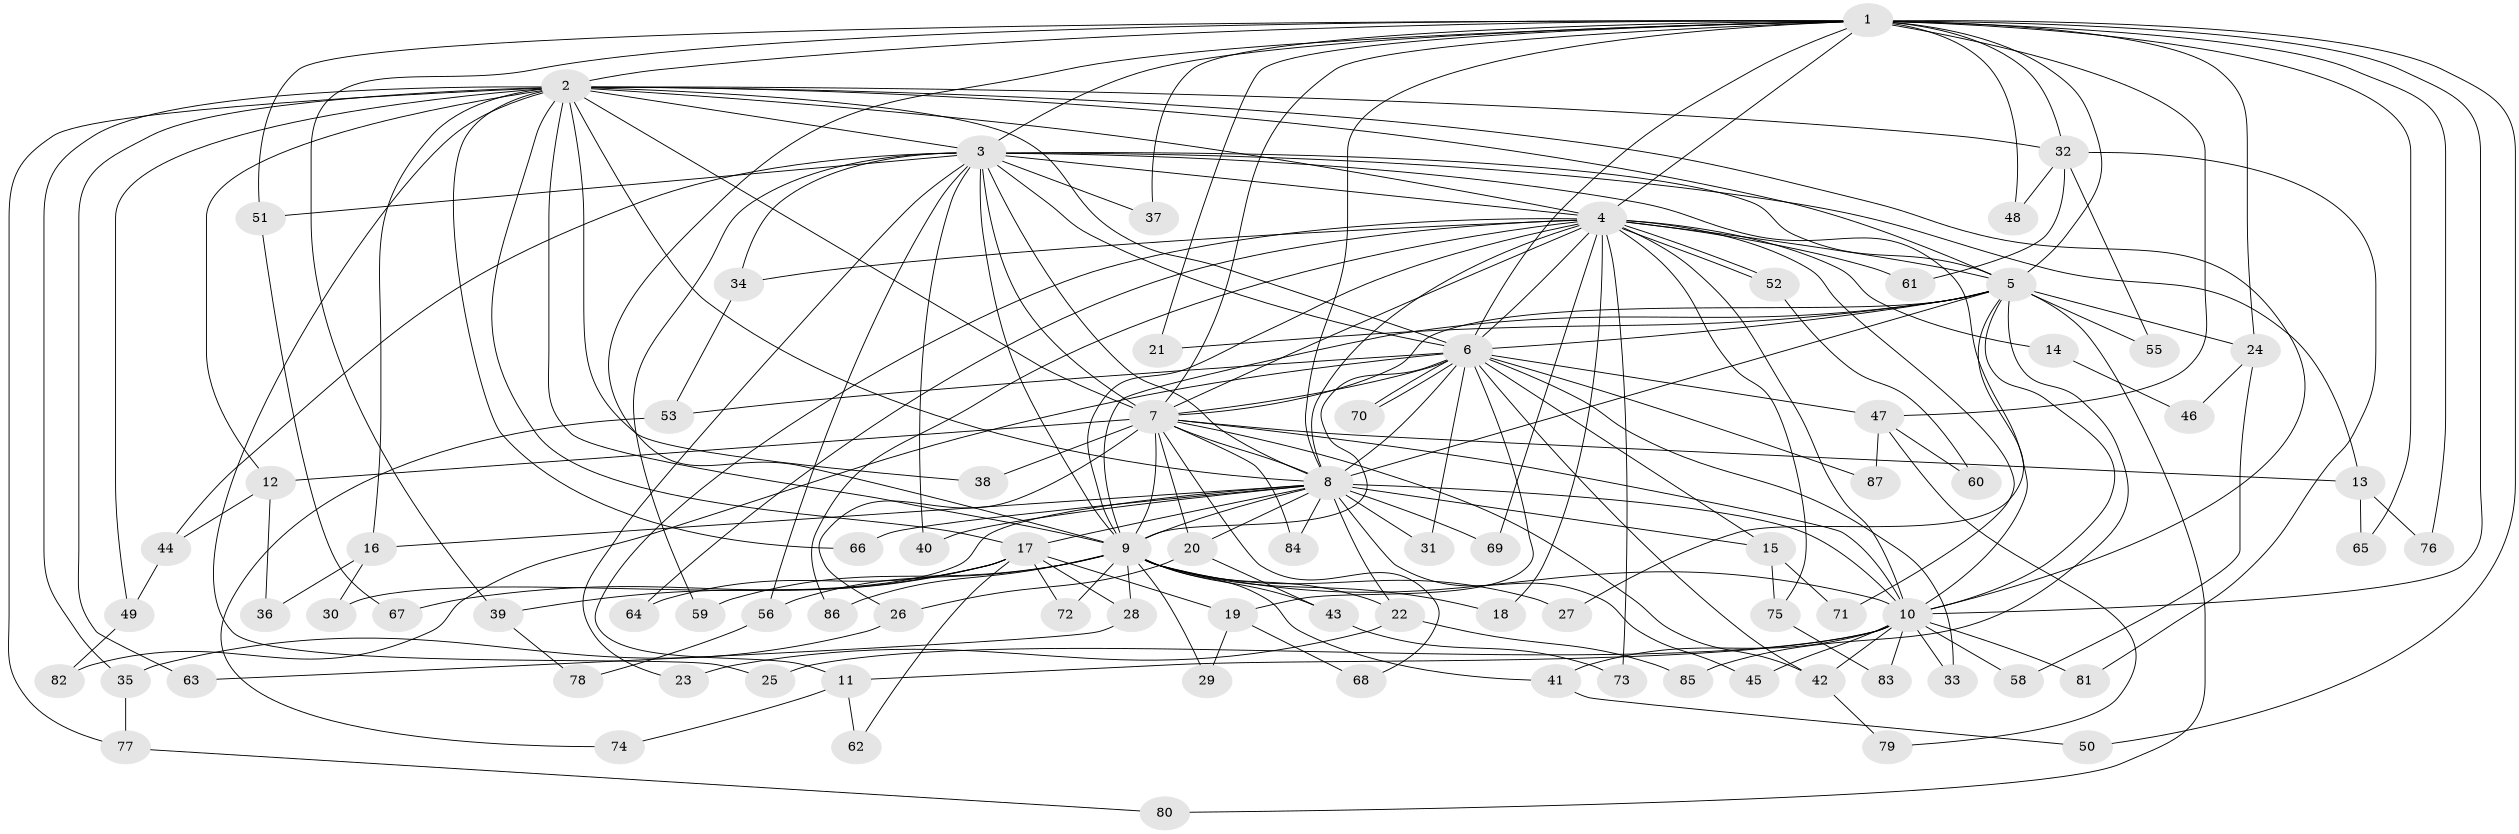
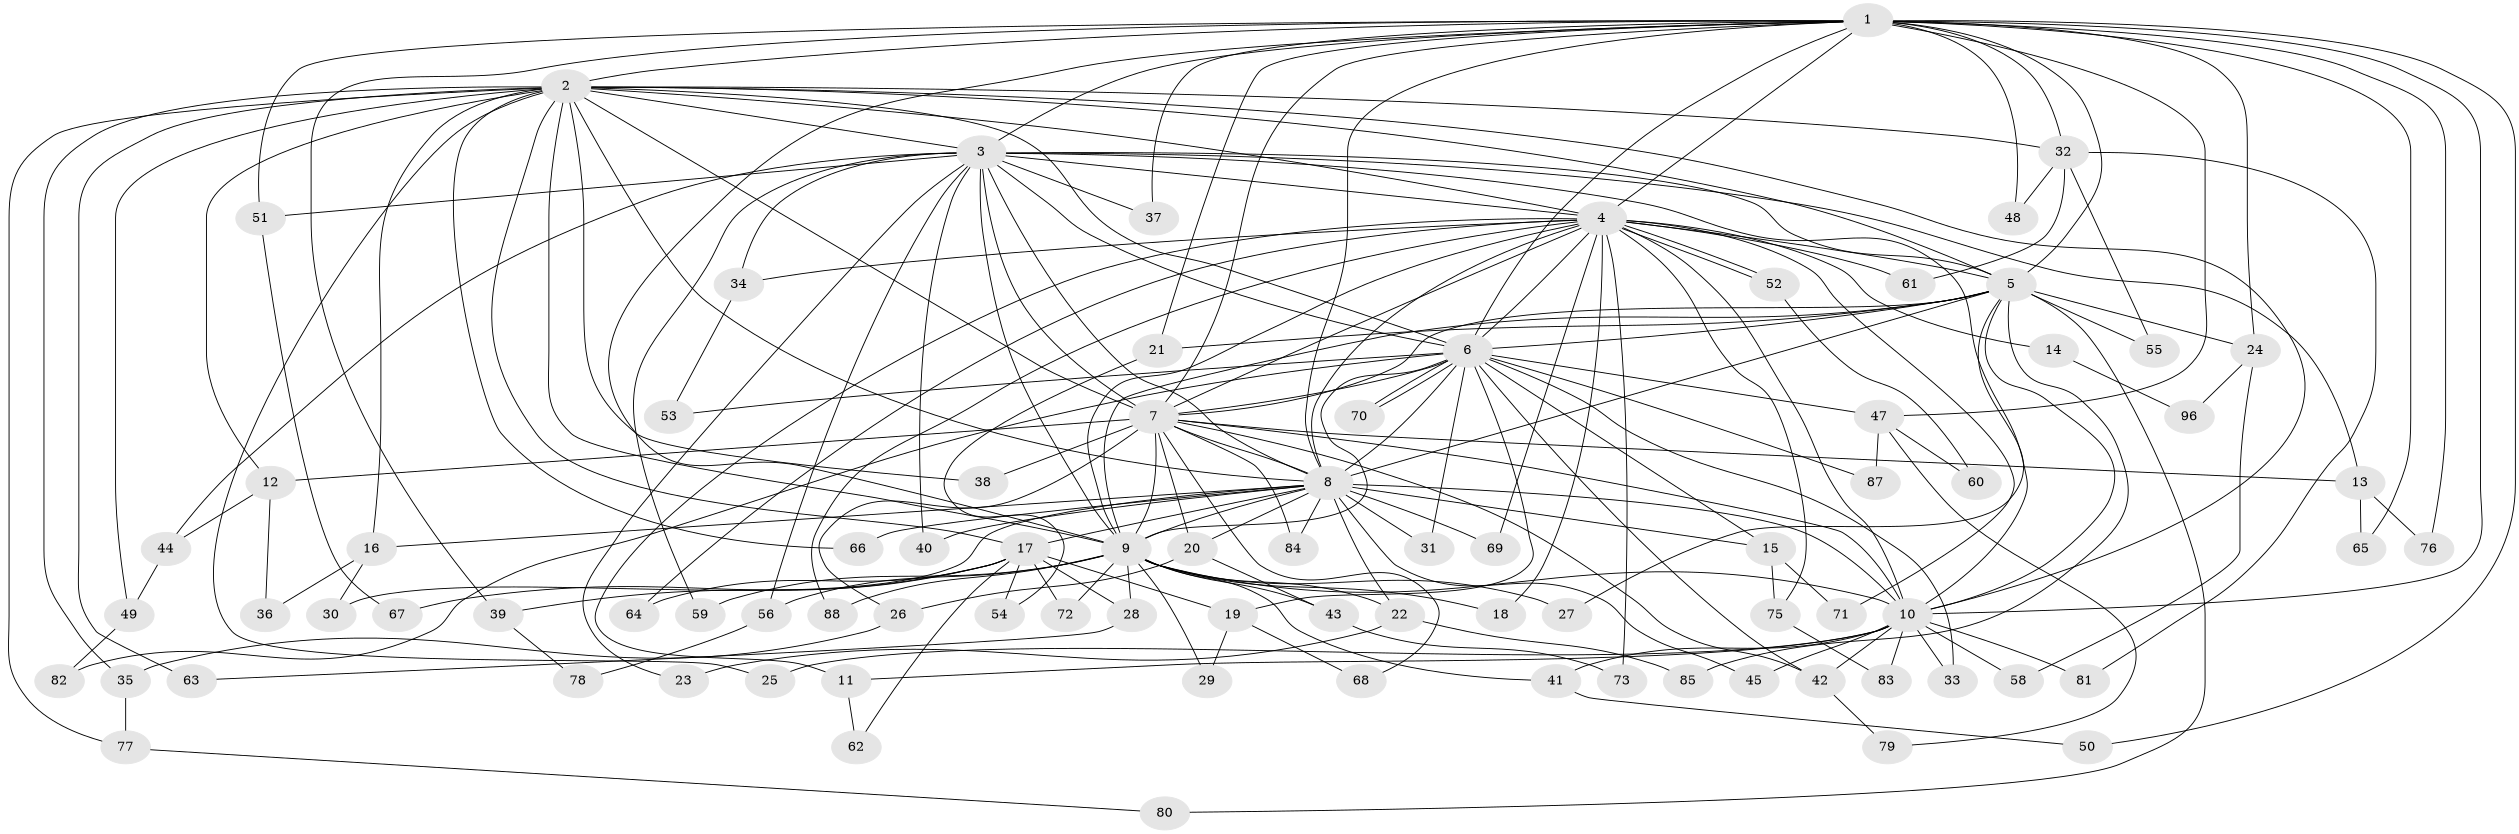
  graph {
    fontname="DejaVu Serif"
    node [color=gray90 fontname="DejaVu Serif" style=filled]
    edge [fontname="DejaVu Serif"]
    1
    2
    3
    4
    5
    6
    7
    8
    9
    10
    21
    24
    32
    37
    39
    47
    48
    50
    51
    65
    76
    12
    16
    17
    25
    35
    38
    49
    63
    66
    77
    13
    23
    34
    40
    44
    56
    59
    11
    14
    18
    52
    61
    64
    69
    71
    73
    75
-   86
+   86 [label=88]
    27
    55
    80
    85
    15
    19
    31
    33
    53
    70
    82
    87
    42
    20
    26
    68
    84
    22
    30
    45
    28
    29
    41
    43
    72
    58
    81
    83
-   46
+   54
+   46 [label=96]
    78
    79
    60
    67
    36
    62
-   74
    1 -- 2
    1 -- 3
    1 -- 4
    1 -- 5
    1 -- 6
    1 -- 7
    1 -- 8
    1 -- 9
    1 -- 10
    1 -- 21
    1 -- 24
    1 -- 32
    1 -- 37
    1 -- 39
    1 -- 47
    1 -- 48
    1 -- 50
    1 -- 51
    1 -- 65
    1 -- 76
    2 -- 3
    2 -- 4
    2 -- 5
    2 -- 6
    2 -- 7
    2 -- 8
    2 -- 9
    2 -- 10
    2 -- 32
    2 -- 12
    2 -- 16
    2 -- 17
    2 -- 25
    2 -- 35
    2 -- 38
    2 -- 49
    2 -- 63
    2 -- 66
    2 -- 77
    3 -- 4
    3 -- 5
    3 -- 6
    3 -- 7
    3 -- 8
    3 -- 9
    3 -- 10
    3 -- 37
    3 -- 51
    3 -- 13
    3 -- 23
    3 -- 34
    3 -- 40
    3 -- 44
    3 -- 56
    3 -- 59
    4 -- 5
    4 -- 6
    4 -- 7
    4 -- 8
    4 -- 9
    4 -- 10
    4 -- 34
    4 -- 11
    4 -- 14
    4 -- 18
    4 -- 52
    4 -- 52
    4 -- 61
    4 -- 64
    4 -- 69
    4 -- 71
    4 -- 73
    4 -- 75
    4 -- 86
    5 -- 6
    5 -- 7
    5 -- 8
    5 -- 9
    5 -- 10
    5 -- 21
    5 -- 24
    5 -- 27
    5 -- 55
    5 -- 80
    5 -- 85
    6 -- 7
    6 -- 8
    6 -- 9
    6 -- 47
    6 -- 15
    6 -- 19
    6 -- 31
    6 -- 33
    6 -- 53
    6 -- 70
    6 -- 70
    6 -- 82
    6 -- 87
    6 -- 42
    7 -- 8
    7 -- 9
    7 -- 10
    7 -- 12
    7 -- 38
    7 -- 13
    7 -- 42
    7 -- 20
    7 -- 26
    7 -- 68
    7 -- 84
    8 -- 9
    8 -- 10
    8 -- 16
    8 -- 17
    8 -- 66
    8 -- 40
    8 -- 69
    8 -- 15
    8 -- 31
    8 -- 20
    8 -- 84
    8 -- 22
    8 -- 30
    8 -- 45
    9 -- 10
    9 -- 56
    9 -- 59
    9 -- 18
    9 -- 86
    9 -- 27
    9 -- 22
    9 -- 28
    9 -- 29
    9 -- 41
    9 -- 43
    9 -- 72
    10 -- 25
    10 -- 11
    10 -- 33
    10 -- 42
    10 -- 45
    10 -- 41
    10 -- 58
    10 -- 81
    10 -- 83
+   21 -- 54
    24 -- 58
    24 -- 46
    32 -- 48
    32 -- 61
    32 -- 55
    32 -- 81
    39 -- 78
    47 -- 87
    47 -- 79
    47 -- 60
    51 -- 67
    12 -- 44
    12 -- 36
    16 -- 30
    16 -- 36
    17 -- 39
    17 -- 64
    17 -- 19
    17 -- 28
    17 -- 72
+   17 -- 54
    17 -- 67
    17 -- 62
    35 -- 77
    49 -- 82
    77 -- 80
    13 -- 65
    13 -- 76
    34 -- 53
    44 -- 49
    56 -- 78
    11 -- 62
-   11 -- 74
    14 -- 46
    52 -- 60
    75 -- 83
    15 -- 71
    15 -- 75
    19 -- 68
    19 -- 29
-   53 -- 74
    42 -- 79
    20 -- 26
    20 -- 43
    26 -- 35
    22 -- 23
    22 -- 85
    28 -- 63
    41 -- 50
    43 -- 73
  }
